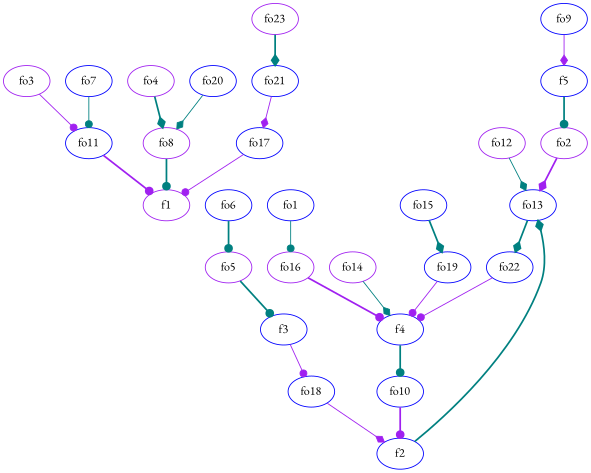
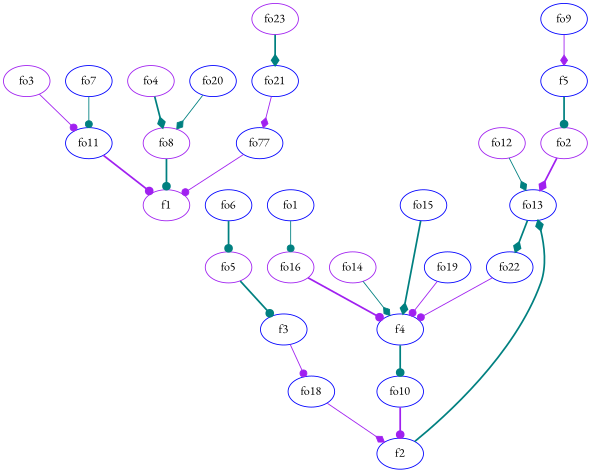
  strict digraph {
    fontname="EB Garamond"
    node [color=blue fontname="EB Garamond"]
    edge [arrowhead=dot color=teal fontname="EB Garamond" style=bold weight=2]
    f1 [color=purple]
    fo2 [color=purple]
    f5
    f2
    fo13
    fo22
    f3
    fo18
    f4
    fo10
    fo16 [color=purple]
    fo1
    fo3 [color=purple]
    fo11
    fo4 [color=purple]
    fo8 [color=purple]
    fo5 [color=purple]
    fo6
    fo7
    fo9
    fo12 [color=purple]
    fo14 [color=purple]
    fo15
    fo19
-   fo17
+   fo17 [label=fo77]
    fo20
    fo21
    fo23 [color=purple]
    fo2 -> fo13 [arrowhead=diamond color=purple]
    f5 -> fo2
    f2 -> fo13 [arrowhead=diamond]
    fo13 -> fo22 [arrowhead=diamond]
    fo22 -> f4 [color=purple style=solid]
    f3 -> fo18 [color=purple style=solid]
    fo18 -> f2 [arrowhead=diamond color=purple style=solid]
    f4 -> fo10
    fo10 -> f2 [color=purple]
    fo16 -> f4 [color=purple]
    fo1 -> fo16 [style=solid]
    fo3 -> fo11 [color=purple style=solid]
    fo11 -> f1 [color=purple]
    fo4 -> fo8 [arrowhead=diamond]
    fo8 -> f1
    fo5 -> f3
    fo6 -> fo5
    fo7 -> fo11 [style=solid]
    fo9 -> f5 [arrowhead=diamond color=purple style=solid]
    fo12 -> fo13 [arrowhead=diamond style=solid]
    fo14 -> f4 [arrowhead=diamond style=solid]
-   fo15 -> fo19 [arrowhead=diamond]
+   fo15 -> f4 [arrowhead=diamond]
    fo19 -> f4 [color=purple style=solid]
    fo17 -> f1 [color=purple style=solid]
    fo20 -> fo8 [arrowhead=diamond style=solid]
    fo21 -> fo17 [arrowhead=diamond color=purple style=solid]
    fo23 -> fo21 [arrowhead=diamond]
  }
